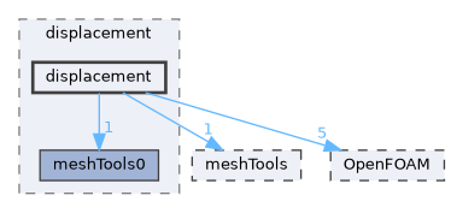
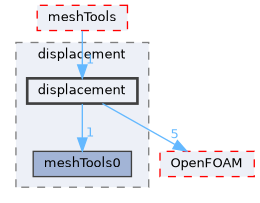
  digraph {
    compound=true
    node [color=grey25 fillcolor="#edf0f7" fontname=Helvetica fontsize=10 shape=box style="filled,dashed"]
    edge [color=steelblue1 fontcolor=steelblue1 fontname=Helvetica fontsize=10 headlabel=1 labeldistance=1.5 labelfontname=Helvetica labelfontsize=10]
    n1 [fillcolor="#a2b4d6" height=0.2 label=meshTools0 style=filled width=0.4]
    n2 [height=0.2 label=displacement style="filled,bold" width=0.4]
-   n3 [height=0.2 label=meshTools width=0.4]
-   n4 [height=0.2 label=OpenFOAM width=0.4]
+   n3 [color=red height=0.2 label=meshTools width=0.4]
+   n4 [color=red height=0.2 label=OpenFOAM width=0.4]
    subgraph cluster_1 {
      bgcolor="#edf0f7"
      fontname=Helvetica
      fontsize=10
      label=displacement
      pencolor=grey50
      style="filled,dashed"
      n1
      n2
    }
    n2 -> n1
-   n2 -> n3
+   n3 -> n2
    n2 -> n4 [headlabel=5]
  }
